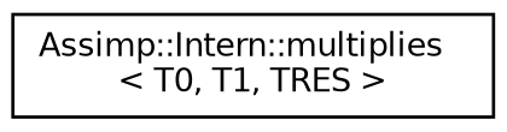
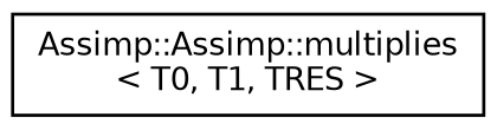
  digraph {
    rankdir=LR
-   n1 [color=black fillcolor=white fontname=Helvetica fontsize=10 height=0.2 label="Assimp::Intern::multiplies\l\< T0, T1, TRES \>" shape=record style=filled width=0.4]
+   n1 [color=black fillcolor=white fontname=Helvetica fontsize=10 height=0.2 label="Assimp::Assimp::multiplies\l\< T0, T1, TRES \>" shape=record style=filled width=0.4]
  }
